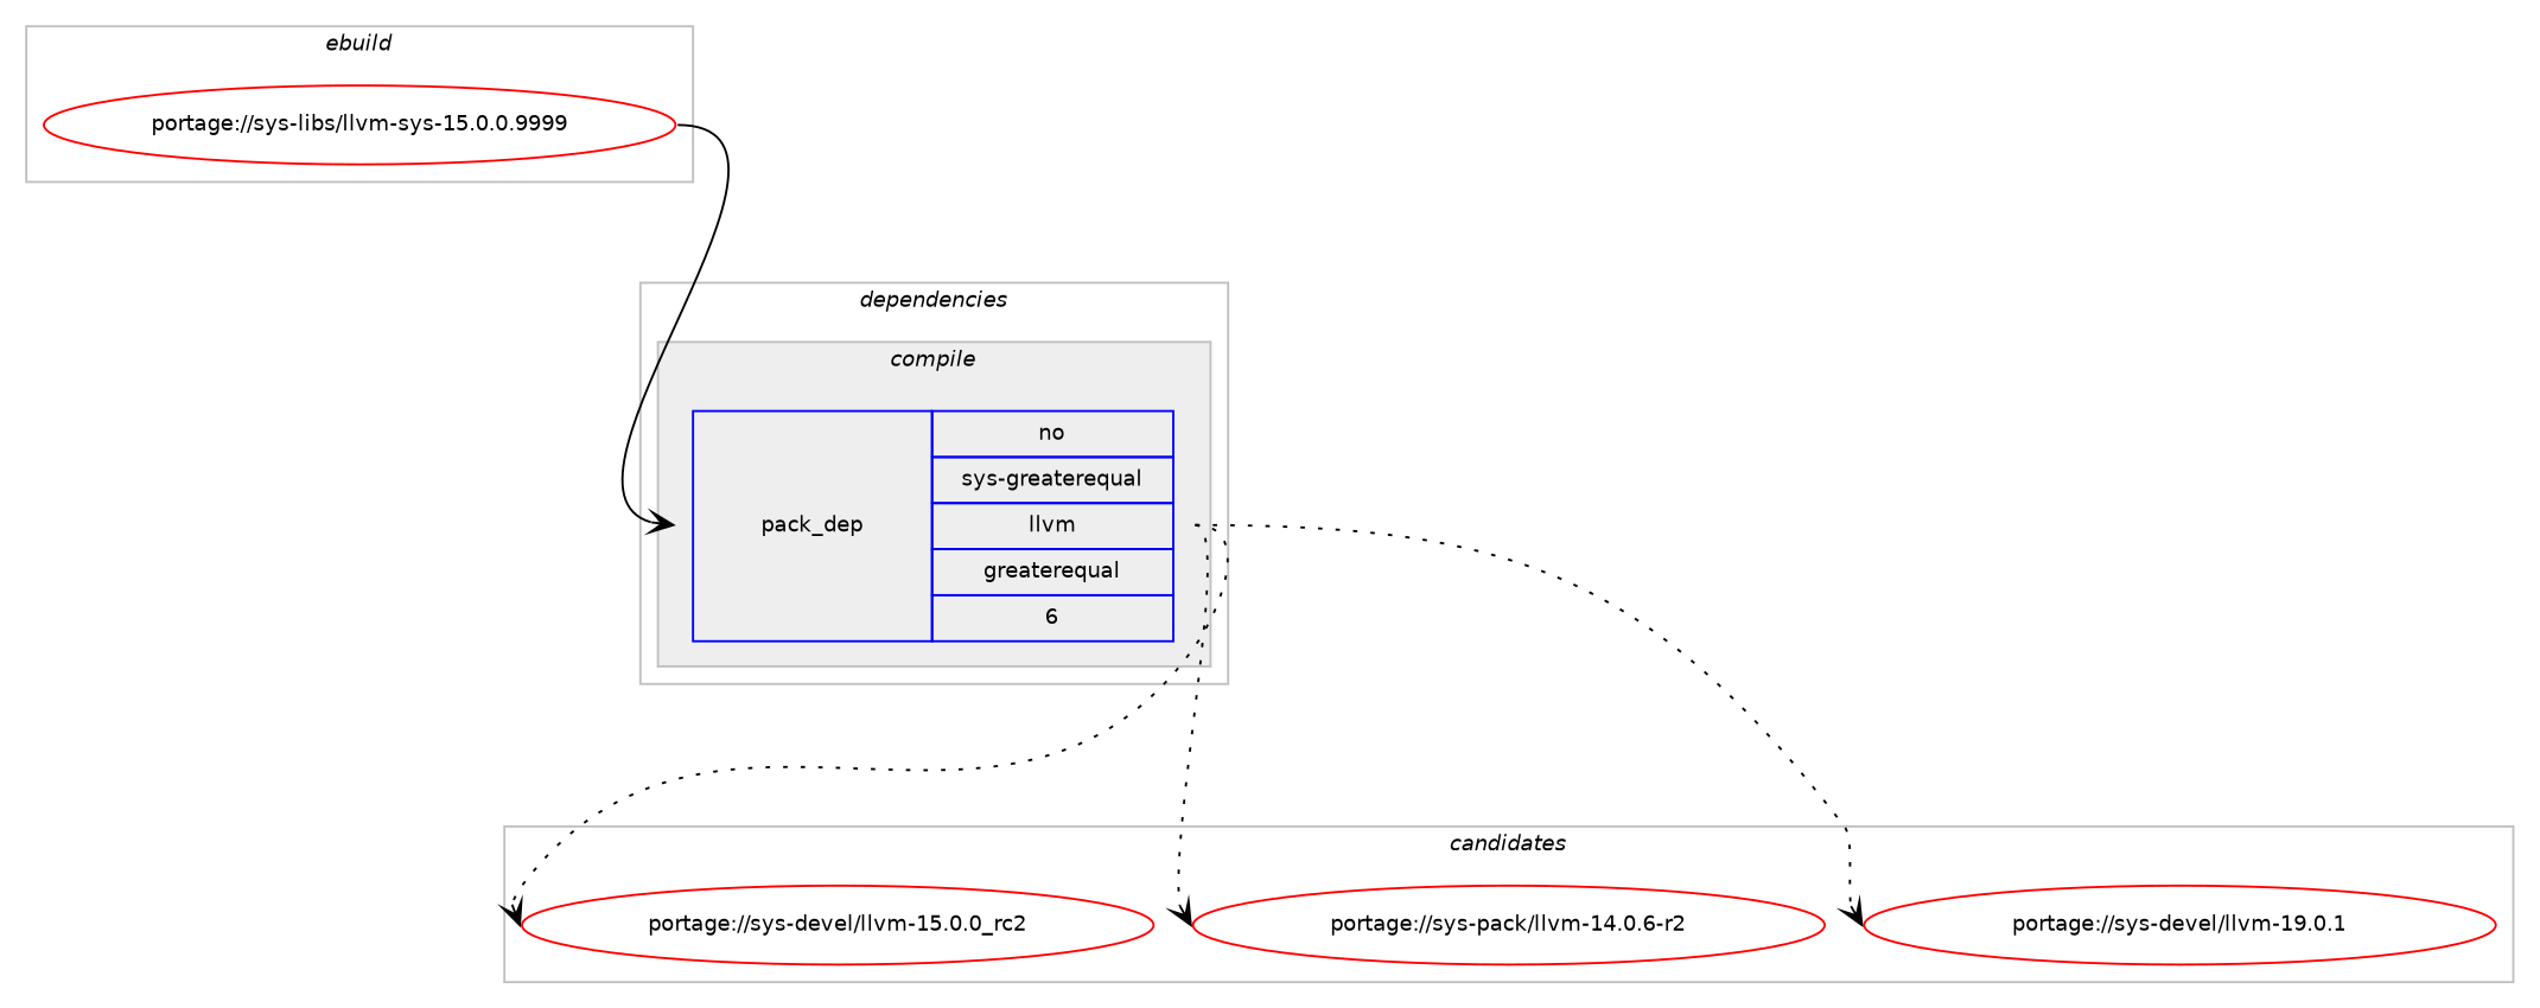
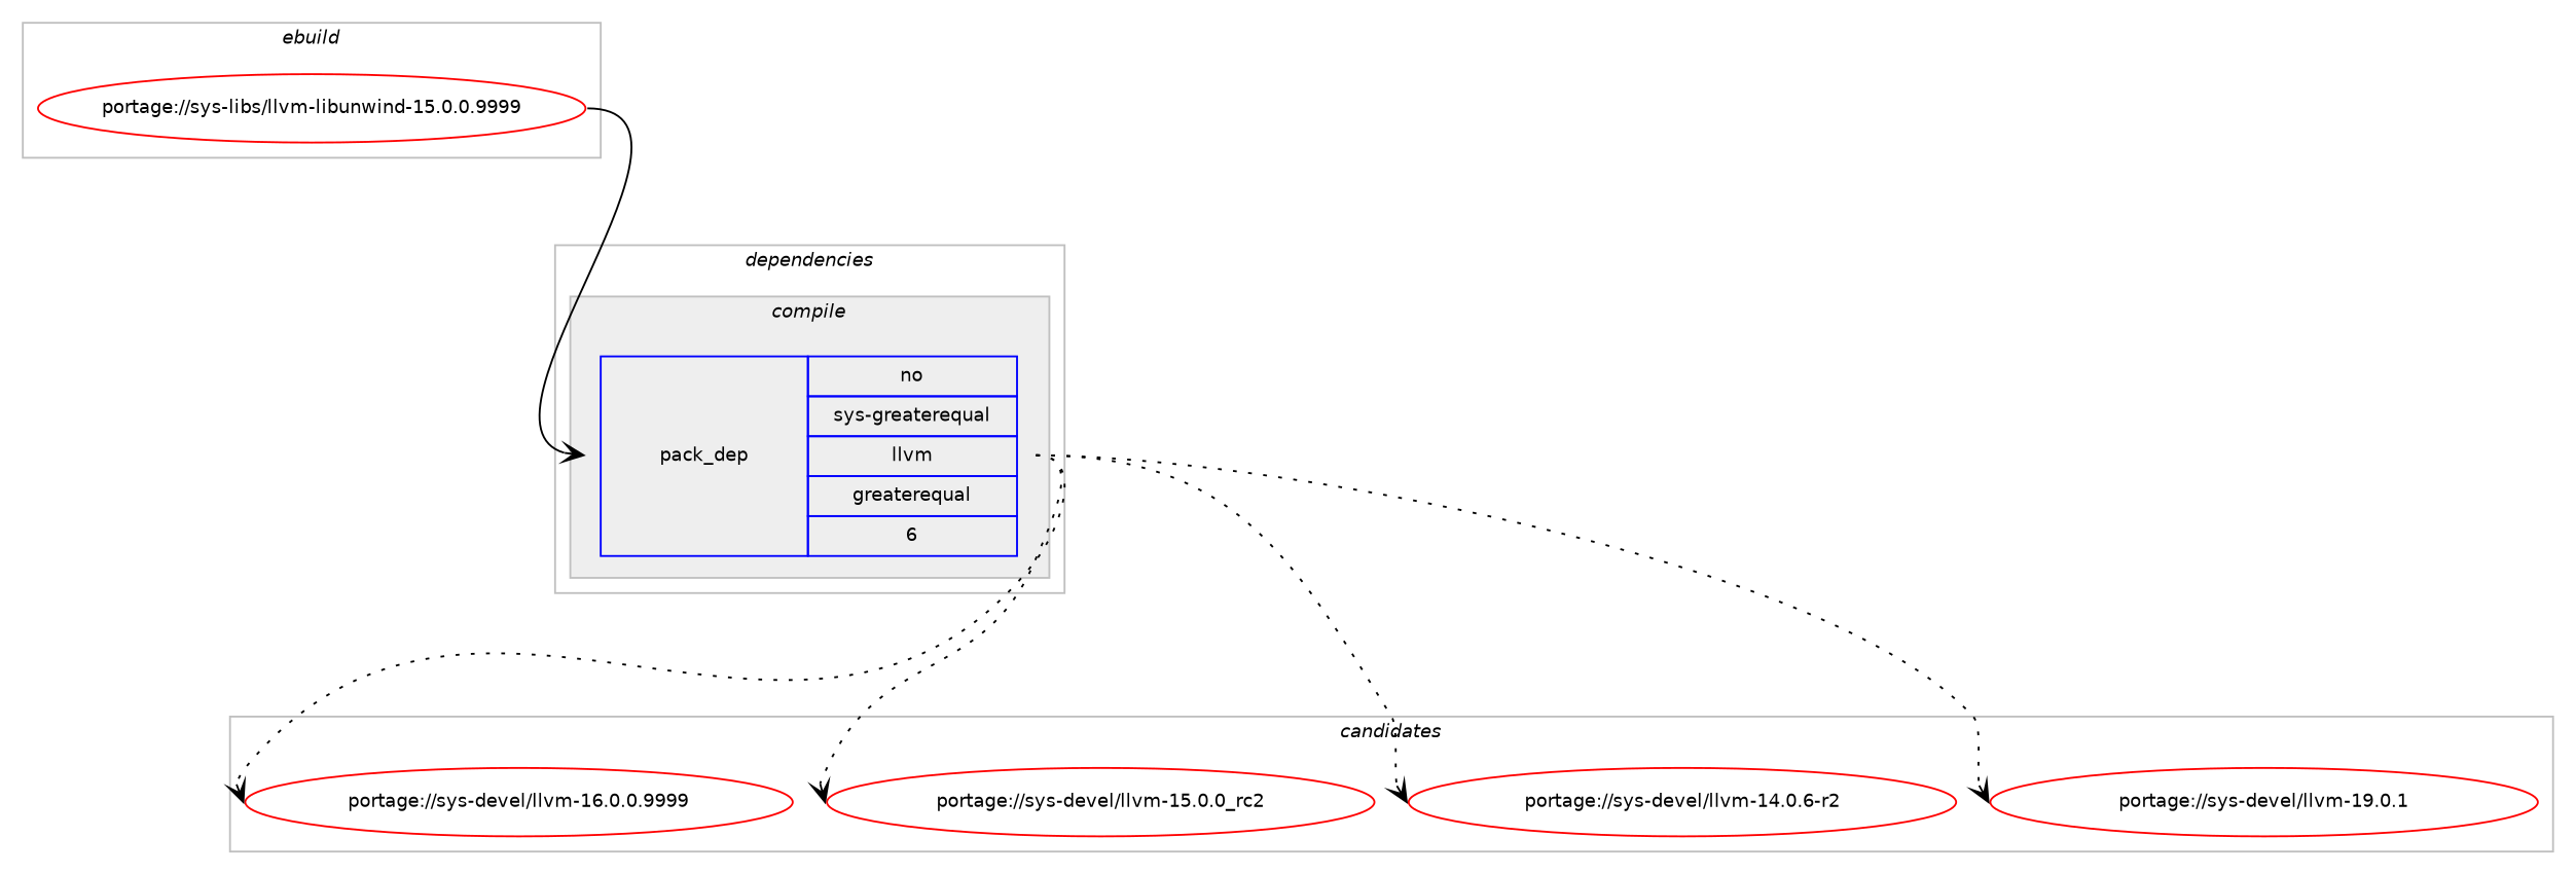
  digraph {
    compound=true
    concentrate=true
    fontname=Helvetica
    fontsize=10
    newrank=true
    rankdir=TB
    ranksep=1.5
    node [color=red fontname=Helvetica fontsize=10]
    edge [arrowhead=vee headport=w style=dotted tailport=e weight=100]
-   n1 [label="portage://sys-libs/llvm-sys-15.0.0.9999" width=4]
+   n1 [label="portage://sys-libs/llvm-libunwind-15.0.0.9999" width=4]
    n2 [color=blue label=<<TABLE BORDER="0" CELLBORDER="1" CELLSPACING="0" CELLPADDING="4" WIDTH="220"><TR><TD ROWSPAN="6" CELLPADDING="30">pack_dep</TD></TR><TR><TD WIDTH="110">no</TD></TR><TR><TD>sys-greaterequal</TD></TR><TR><TD>llvm</TD></TR><TR><TD>greaterequal</TD></TR><TR><TD>6</TD></TR></TABLE>> shape=none]
    n3 [label="portage://sys-devel/llvm-19.0.1" width=4]
-   n4 [label="portage://sys-pack/llvm-14.0.6-r2" width=4]
+   n4 [label="portage://sys-devel/llvm-14.0.6-r2" width=4]
    n5 [label="portage://sys-devel/llvm-15.0.0_rc2" width=4]
+   n6 [label="portage://sys-devel/llvm-16.0.0.9999" width=4]
    subgraph cluster_1 {
      color=gray
      label=<<i>ebuild</i>>
      rank=same
      n1
    }
    subgraph cluster_2 {
      color=gray
      label=<<i>dependencies</i>>
      subgraph cluster_3 {
        color=gray
        fillcolor="#eeeeee"
        label=<<i>compile</i>>
        style=filled
        subgraph sub_4 {
          color=gray
          fillcolor="#eeeeee"
          label=<<i>compile</i>>
          style=filled
          n2
        }
      }
      subgraph cluster_5 {
        color=gray
        fillcolor="#eeeeee"
        label=<<i>compile and run</i>>
        style=filled
      }
      subgraph cluster_6 {
        color=gray
        fillcolor="#eeeeee"
        label=<<i>run</i>>
        style=filled
      }
    }
    subgraph cluster_7 {
      color=gray
      label=<<i>candidates</i>>
      rank=same
      subgraph sub_8 {
        color=black
        label=<<i>candidates</i>>
        nodesep=1
        rank=same
        n3
        n4
        n5
+       n6
      }
    }
    n1 -> n2 [style=solid weight=20]
    n2 -> n3
    n2 -> n4
    n2 -> n5
+   n2 -> n6
  }
